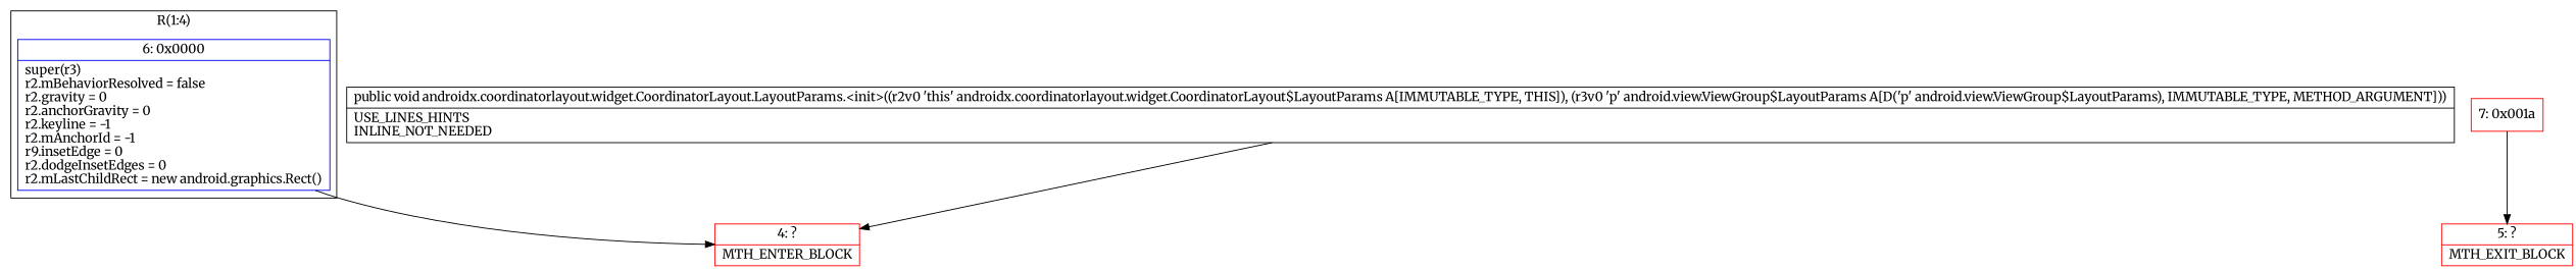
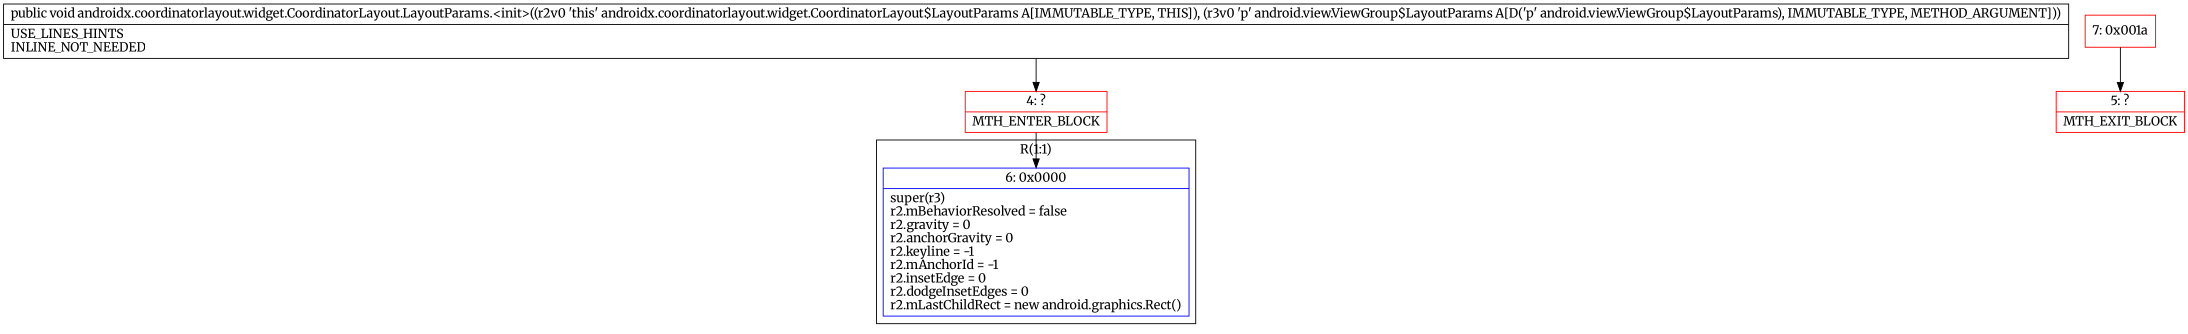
  digraph {
    fontname=Merriweather
    node [color=red fontname=Merriweather shape=record]
    edge [fontname=Merriweather]
-   n1 [color=blue label="{6\:\ 0x0000|super(r3)\lr2.mBehaviorResolved = false\lr2.gravity = 0\lr2.anchorGravity = 0\lr2.keyline = \-1\lr2.mAnchorId = \-1\lr9.insetEdge = 0\lr2.dodgeInsetEdges = 0\lr2.mLastChildRect = new android.graphics.Rect()\l}"]
+   n1 [color=blue label="{6\:\ 0x0000|super(r3)\lr2.mBehaviorResolved = false\lr2.gravity = 0\lr2.anchorGravity = 0\lr2.keyline = \-1\lr2.mAnchorId = \-1\lr2.insetEdge = 0\lr2.dodgeInsetEdges = 0\lr2.mLastChildRect = new android.graphics.Rect()\l}"]
    n2 [label="{7\:\ 0x001a}"]
    n3 [label="{5\:\ ?|MTH_EXIT_BLOCK\l}"]
    n4 [label="{4\:\ ?|MTH_ENTER_BLOCK\l}"]
    n5 [label="{public void androidx.coordinatorlayout.widget.CoordinatorLayout.LayoutParams.\<init\>((r2v0 'this' androidx.coordinatorlayout.widget.CoordinatorLayout$LayoutParams A[IMMUTABLE_TYPE, THIS]), (r3v0 'p' android.view.ViewGroup$LayoutParams A[D('p' android.view.ViewGroup$LayoutParams), IMMUTABLE_TYPE, METHOD_ARGUMENT]))  | USE_LINES_HINTS\lINLINE_NOT_NEEDED\l}" color=""]
    subgraph cluster_1 {
-     label="R(1:4)"
+     label="R(1:1)"
      n1
    }
    n2 -> n3
-   n1 -> n4
+   n4 -> n1
    n5 -> n4
  }
